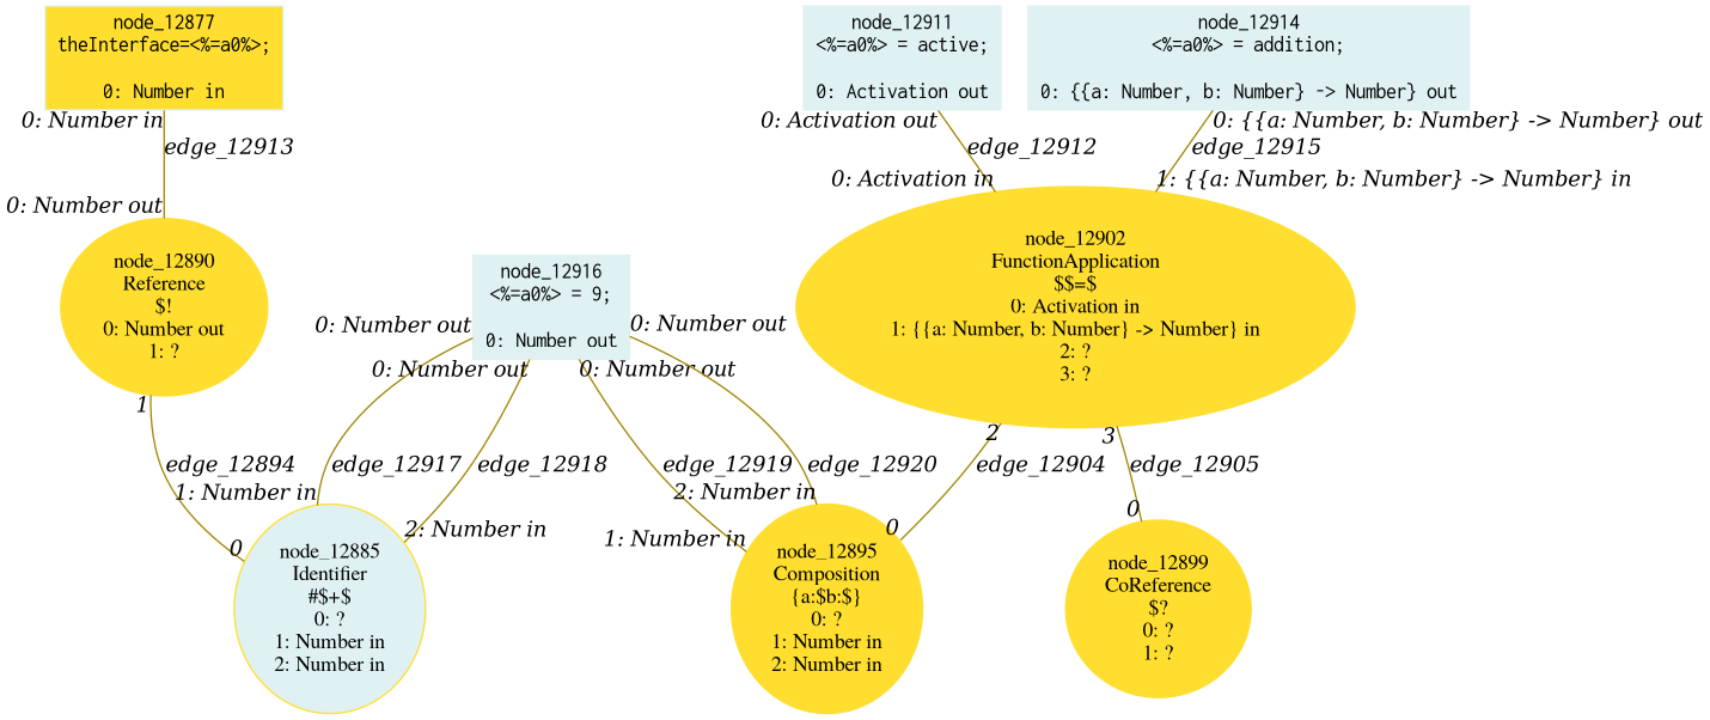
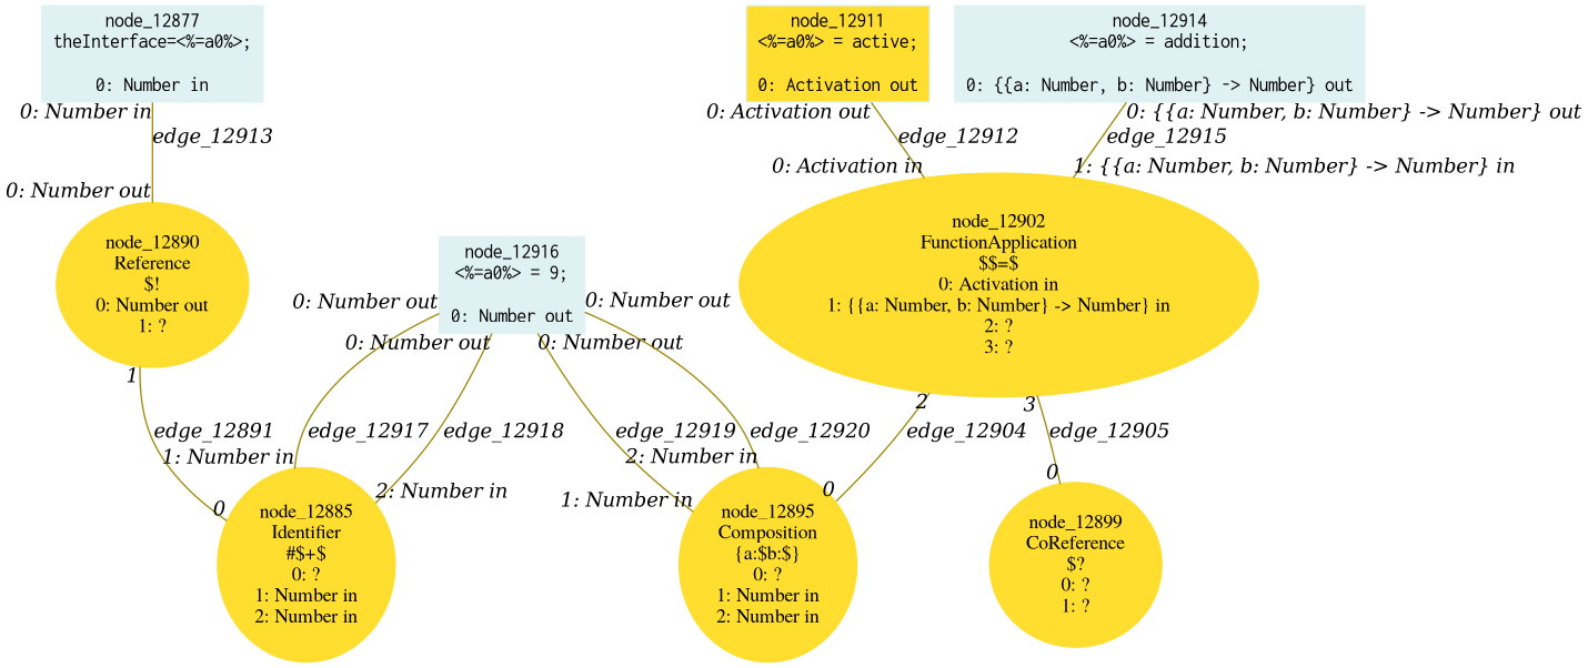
  digraph {
    node [color="#ffde2f" fontname=Times shape=ellipse style=filled]
    edge [arrowHead=none arrowsize=1 color="#9d8400" dir=none fontname="Times-Italic" headlabel=0 taillabel="0: Number out"]
-   n1 [color="#dff1f2" fontname=Courier label="node_12877\ntheInterface=<%=a0%>;\n\n0: Number in" shape=box fillcolor="#ffde2f"]
+   n1 [color="#dff1f2" fontname=Courier label="node_12877\ntheInterface=<%=a0%>;\n\n0: Number in" shape=box]
    n2 [label="node_12890\nReference\n$!\n0: Number out\n1: ?"]
-   n3 [label="node_12885\nIdentifier\n#$+$\n0: ?\n1: Number in\n2: Number in" fillcolor="#dff1f2"]
+   n3 [label="node_12885\nIdentifier\n#$+$\n0: ?\n1: Number in\n2: Number in"]
    n4 [label="node_12895\nComposition\n{a:$b:$}\n0: ?\n1: Number in\n2: Number in"]
    n5 [label="node_12899\nCoReference\n$?\n0: ?\n1: ?"]
    n6 [label="node_12902\nFunctionApplication\n$$=$\n0: Activation in\n1: {{a: Number, b: Number} -> Number} in\n2: ?\n3: ?"]
-   n7 [color="#dff1f2" fontname=Courier label="node_12911\n<%=a0%> = active;\n\n0: Activation out" shape=box]
+   n7 [color="#dff1f2" fontname=Courier label="node_12911\n<%=a0%> = active;\n\n0: Activation out" shape=box fillcolor="#ffde2f"]
    n8 [color="#dff1f2" fontname=Courier label="node_12914\n<%=a0%> = addition;\n\n0: {{a: Number, b: Number} -> Number} out" shape=box]
    n9 [color="#dff1f2" fontname=Courier label="node_12916\n<%=a0%> = 9;\n\n0: Number out" shape=box]
    n1 -> n2 [headlabel="0: Number out" label=edge_12913 taillabel="0: Number in"]
-   n2 -> n3 [label=edge_12894 taillabel=1]
+   n2 -> n3 [label=edge_12891 taillabel=1]
    n6 -> n4 [label=edge_12904 taillabel=2]
    n6 -> n5 [label=edge_12905 taillabel=3]
    n7 -> n6 [headlabel="0: Activation in" label=edge_12912 taillabel="0: Activation out"]
    n8 -> n6 [headlabel="1: {{a: Number, b: Number} -> Number} in" label=edge_12915 taillabel="0: {{a: Number, b: Number} -> Number} out"]
    n9 -> n3 [headlabel="1: Number in" label=edge_12917]
    n9 -> n3 [headlabel="2: Number in" label=edge_12918]
    n9 -> n4 [headlabel="1: Number in" label=edge_12919]
    n9 -> n4 [headlabel="2: Number in" label=edge_12920]
  }
